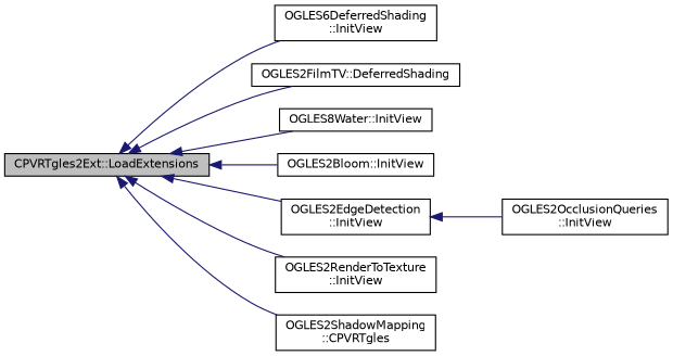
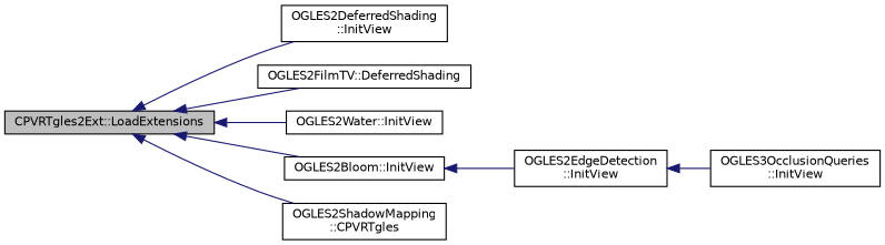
  digraph {
    rankdir=LR
    node [color=black fillcolor=white fontname=Helvetica fontsize=10 shape=record style=filled]
    edge [color=midnightblue dir=back fontname=Helvetica fontsize=10 labelfontname=Helvetica labelfontsize=10 style=solid]
    n1 [fillcolor=grey75 fontcolor=black height=0.2 label="CPVRTgles2Ext::LoadExtensions" width=0.4]
-   n2 [height=0.2 label="OGLES6DeferredShading\l::InitView" width=0.4]
+   n2 [height=0.2 label="OGLES2DeferredShading\l::InitView" width=0.4]
    n3 [height=0.2 label="OGLES2FilmTV::DeferredShading" width=0.4]
-   n4 [height=0.2 label="OGLES8Water::InitView" width=0.4]
+   n4 [height=0.2 label="OGLES2Water::InitView" width=0.4]
    n5 [height=0.2 label="OGLES2Bloom::InitView" width=0.4]
    n6 [height=0.2 label="OGLES2EdgeDetection\l::InitView" width=0.4]
-   n7 [height=0.2 label="OGLES2RenderToTexture\l::InitView" width=0.4]
    n8 [height=0.2 label="OGLES2ShadowMapping\l::CPVRTgles" width=0.4]
-   n9 [height=0.2 label="OGLES2OcclusionQueries\l::InitView" width=0.4]
+   n9 [height=0.2 label="OGLES3OcclusionQueries\l::InitView" width=0.4]
    n1 -> n2
    n1 -> n3
    n1 -> n4
    n1 -> n5
-   n1 -> n6
-   n1 -> n7
+   n5 -> n6
    n1 -> n8
    n6 -> n9
  }
